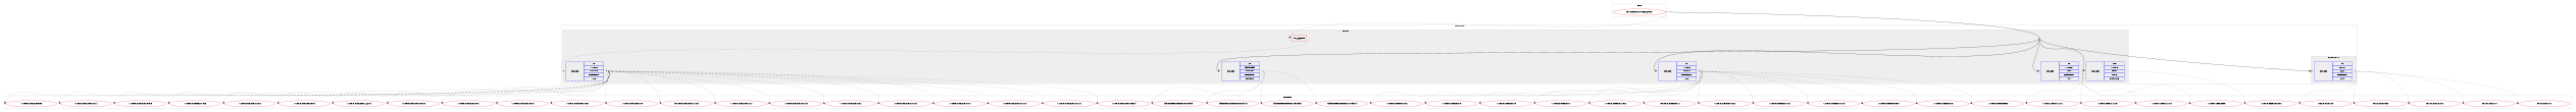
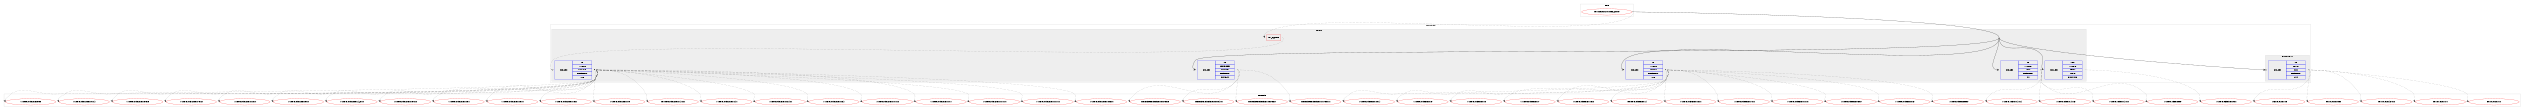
  digraph {
    compound=true
    concentrate=true
    fontname=Lato
    fontsize=10
    newrank=true
    rankdir=TB
    ranksep=1.5
    node [color=red fontname=Lato fontsize=10]
    edge [arrowhead=vee fontname=Lato headport=w style=dotted tailport=e weight=100]
    n1 [label="dev-scheme/ikarus-0.0.3_p1870" width=4]
    n2 [color=blue label=<<TABLE BORDER="0" CELLBORDER="1" CELLSPACING="0" CELLPADDING="4" WIDTH="220"><TR><TD ROWSPAN="6" CELLPADDING="30">pack_dep</TD></TR><TR><TD WIDTH="110">no</TD></TR><TR><TD>sys-devel</TD></TR><TR><TD>automake</TD></TR><TR><TD>greaterequal</TD></TR><TR><TD>1.15</TD></TR></TABLE>> shape=none]
    n3 [label=<<TABLE BORDER="0" CELLBORDER="1" CELLSPACING="0" CELLPADDING="4"><TR><TD CELLPADDING="10">any_of_group</TD></TR></TABLE>> shape=none]
    n4 [color=blue label=<<TABLE BORDER="0" CELLBORDER="1" CELLSPACING="0" CELLPADDING="4" WIDTH="220"><TR><TD ROWSPAN="6" CELLPADDING="30">pack_dep</TD></TR><TR><TD WIDTH="110">no</TD></TR><TR><TD>app-portage</TD></TR><TR><TD>elt-patches</TD></TR><TR><TD>greaterequal</TD></TR><TR><TD>20170422</TD></TR></TABLE>> shape=none]
    n5 [color=blue label=<<TABLE BORDER="0" CELLBORDER="1" CELLSPACING="0" CELLPADDING="4" WIDTH="220"><TR><TD ROWSPAN="6" CELLPADDING="30">pack_dep</TD></TR><TR><TD WIDTH="110">no</TD></TR><TR><TD>sys-devel</TD></TR><TR><TD>autoconf</TD></TR><TR><TD>greaterequal</TD></TR><TR><TD>2.69</TD></TR></TABLE>> shape=none]
    n6 [color=blue label=<<TABLE BORDER="0" CELLBORDER="1" CELLSPACING="0" CELLPADDING="4" WIDTH="220"><TR><TD ROWSPAN="6" CELLPADDING="30">pack_dep</TD></TR><TR><TD WIDTH="110">no</TD></TR><TR><TD>sys-devel</TD></TR><TR><TD>libtool</TD></TR><TR><TD>greaterequal</TD></TR><TR><TD>2.4</TD></TR></TABLE>> shape=none]
    n7 [color=blue label=<<TABLE BORDER="0" CELLBORDER="1" CELLSPACING="0" CELLPADDING="4" WIDTH="220"><TR><TD ROWSPAN="6" CELLPADDING="30">pack_dep</TD></TR><TR><TD WIDTH="110">weak</TD></TR><TR><TD>sys-devel</TD></TR><TR><TD>gettext</TD></TR><TR><TD>smaller</TD></TR><TR><TD>0.18.1.1-r3</TD></TR></TABLE>> shape=none]
    n8 [color=blue label=<<TABLE BORDER="0" CELLBORDER="1" CELLSPACING="0" CELLPADDING="4" WIDTH="220"><TR><TD ROWSPAN="6" CELLPADDING="30">pack_dep</TD></TR><TR><TD WIDTH="110">no</TD></TR><TR><TD>dev-libs</TD></TR><TR><TD>gmp</TD></TR><TR><TD>greaterequal</TD></TR><TR><TD>4.2.2</TD></TR></TABLE>> shape=none]
    n9 [label="sys-devel/automake-1.10.3-r2" width=4]
    n10 [label="sys-devel/automake-1.11.6-r1" width=4]
    n11 [label="sys-devel/automake-1.11.6-r2" width=4]
    n12 [label="sys-devel/automake-1.12.6" width=4]
    n13 [label="sys-devel/automake-1.12.6-r1" width=4]
    n14 [label="sys-devel/automake-1.13.4" width=4]
    n15 [label="sys-devel/automake-1.13.4-r1" width=4]
    n16 [label="sys-devel/automake-1.14.1" width=4]
    n17 [label="dev-devel/automake-1.14.1-r1" width=4]
    n18 [label="sys-devel/automake-1.15" width=4]
    n19 [label="sys-devel/automake-1.15-r1" width=4]
    n20 [label="sys-devel/automake-1.15-r2" width=4]
    n21 [label="sys-devel/automake-1.15.1" width=4]
    n22 [label="sys-devel/automake-1.15.1-r1" width=4]
    n23 [label="sys-devel/automake-1.4_p6-r2" width=4]
    n24 [label="sys-devel/automake-1.5-r2" width=4]
    n25 [label="sys-devel/automake-1.6.3-r2" width=4]
-   n26 [label="sys-devel/autoconf-1.7.9-r3" width=4]
+   n26 [label="sys-devel/automake-1.7.9-r3" width=4]
    n27 [label="sys-devel/automake-1.8.5-r5" width=4]
    n28 [label="sys-devel/automake-1.9.6-r4" width=4]
    n29 [label="sys-devel/automake-9999" width=4]
    n30 [label="app-portage/elt-patches-20170317" width=4]
    n31 [label="app-portage/elt-patches-20170422" width=4]
    n32 [label="app-portage/elt-patches-20170815" width=4]
    n33 [label="app-portage/elt-patches-26170826.1" width=4]
    n34 [label="sys-devel/autoconf-2.13" width=4]
    n35 [label="sys-devel/autoconf-2.59-r7" width=4]
    n36 [label="sys-devel/autoconf-2.61-r2" width=4]
    n37 [label="sys-devel/autoconf-2.62-r1" width=4]
    n38 [label="sys-devel/autoconf-2.63-r1" width=4]
    n39 [label="dev-devel/autoconf-2.64" width=4]
    n40 [label="sys-devel/autoconf-2.65-r1" width=4]
    n41 [label="sys-devel/autoconf-2.67" width=4]
    n42 [label="sys-devel/autoconf-2.68" width=4]
    n43 [label="sys-devel/autoconf-2.69" width=4]
    n44 [label="sys-devel/autoconf-2.69-r4" width=4]
    n45 [label="sys-devel/autoconf-9999" width=4]
    n46 [label="sys-devel/libtool-2.4.6-r2" width=4]
    n47 [label="sys-devel/libtool-2.4.6-r3" width=4]
    n48 [label="sys-devel/libtool-2.4.6-r4" width=4]
    n49 [label="sys-devel/libtool-9999" width=4]
    n50 [label="sys-devel/gettext-0.19.8.1" width=4]
    n51 [label="dev-libs/gmp-4.3.2-r1" width=4]
    n52 [label="dev-libs/gmp-6.0.0a" width=4]
    n53 [label="app-libs/gmp-6.1.0" width=4]
    n54 [label="dev-libs/gmp-6.1.1" width=4]
    n55 [label="dev-libs/gmp-6.1.2" width=4]
    subgraph cluster_1 {
      color=gray
      label=<<i>ebuild</i>>
      rank=same
      n1
    }
    subgraph cluster_2 {
      color=gray
      label=<<i>dependencies</i>>
      subgraph cluster_3 {
        color=gray
        fillcolor="#eeeeee"
        label=<<i>compile</i>>
        style=filled
        subgraph sub_4 {
          color=gray
          fillcolor="#eeeeee"
          label=<<i>compile</i>>
          style=filled
          n3
          subgraph sub_5 {
            color=gray
            fillcolor="#eeeeee"
            label=<<i>compile</i>>
            style=filled
            n2
          }
        }
        subgraph sub_6 {
          color=gray
          fillcolor="#eeeeee"
          label=<<i>compile</i>>
          style=filled
          n4
        }
        subgraph sub_7 {
          color=gray
          fillcolor="#eeeeee"
          label=<<i>compile</i>>
          style=filled
          n5
        }
        subgraph sub_8 {
          color=gray
          fillcolor="#eeeeee"
          label=<<i>compile</i>>
          style=filled
          n6
        }
        subgraph sub_9 {
          color=gray
          fillcolor="#eeeeee"
          label=<<i>compile</i>>
          style=filled
          n7
        }
      }
      subgraph cluster_10 {
        color=gray
        fillcolor="#eeeeee"
        label=<<i>compile and run</i>>
        style=filled
        subgraph sub_11 {
          color=gray
          fillcolor="#eeeeee"
          label=<<i>compile and run</i>>
          style=filled
          n8
        }
      }
      subgraph cluster_12 {
        color=gray
        fillcolor="#eeeeee"
        label=<<i>run</i>>
        style=filled
      }
    }
    subgraph cluster_13 {
      color=gray
      label=<<i>candidates</i>>
      rank=same
      subgraph sub_14 {
        color=black
        label=<<i>candidates</i>>
        nodesep=1
        rank=same
        n9
        n10
        n11
        n12
        n13
        n14
        n15
        n16
        n17
        n18
        n19
        n20
        n21
        n22
        n23
        n24
        n25
        n26
        n27
        n28
        n29
      }
      subgraph sub_15 {
        color=black
        label=<<i>candidates</i>>
        nodesep=1
        rank=same
        n30
        n31
        n32
        n33
      }
      subgraph sub_16 {
        color=black
        label=<<i>candidates</i>>
        nodesep=1
        rank=same
        n34
        n35
        n36
        n37
        n38
        n39
        n40
        n41
        n42
        n43
        n44
        n45
      }
      subgraph sub_17 {
        color=black
        label=<<i>candidates</i>>
        nodesep=1
        rank=same
        n46
        n47
        n48
        n49
      }
      subgraph sub_18 {
        color=black
        label=<<i>candidates</i>>
        nodesep=1
        rank=same
        n50
      }
      subgraph sub_19 {
        color=black
        label=<<i>candidates</i>>
        nodesep=1
        rank=same
        n51
        n52
        n53
        n54
        n55
      }
    }
    n1 -> n3 [weight=20]
    n1 -> n4 [style=solid weight=20]
    n1 -> n5 [style=solid weight=20]
    n1 -> n6 [style=solid weight=20]
    n1 -> n7 [style=solid weight=20]
    n1 -> n8 [arrowhead=odotvee style=solid weight=20]
    n2 -> n9
    n2 -> n10
    n2 -> n11
    n2 -> n12
    n2 -> n13
    n2 -> n14
    n2 -> n15
    n2 -> n16
    n2 -> n17
    n2 -> n18
    n2 -> n19
    n2 -> n20
    n2 -> n21
    n2 -> n22
    n2 -> n23
    n2 -> n24
    n2 -> n25
    n2 -> n26
    n2 -> n27
    n2 -> n28
    n2 -> n29
    n3 -> n2 [arrowhead=oinv weight=20]
    n4 -> n30
    n4 -> n31
    n4 -> n32
    n4 -> n33
    n5 -> n34
    n5 -> n35
    n5 -> n36
    n5 -> n37
    n5 -> n38
    n5 -> n39
    n5 -> n40
    n5 -> n41
    n5 -> n42
    n5 -> n43
    n5 -> n44
    n5 -> n45
    n6 -> n46
    n6 -> n47
    n6 -> n48
    n6 -> n49
    n7 -> n50
    n8 -> n51
    n8 -> n52
    n8 -> n53
    n8 -> n54
    n8 -> n55
  }
